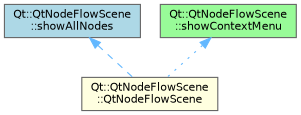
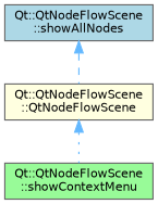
  digraph {
    rankdir=TB
    node [color=grey40 fontname=Helvetica fontsize=10 shape=box style=filled]
    edge [color=steelblue1 dir=back fontname=Helvetica fontsize=10 labelfontname=Helvetica labelfontsize=10]
    n1 [color=gray40 fillcolor=lightblue fontcolor=black height=0.2 label="Qt::QtNodeFlowScene\l::showAllNodes" width=0.4]
    n2 [fillcolor=lightyellow height=0.2 label="Qt::QtNodeFlowScene\l::QtNodeFlowScene" width=0.4]
    n3 [fillcolor=palegreen height=0.2 label="Qt::QtNodeFlowScene\l::showContextMenu" width=0.4]
    n1 -> n2 [style=dashed]
-   n3 -> n2 [style=dotted]
+   n2 -> n3 [style=dotted]
  }
